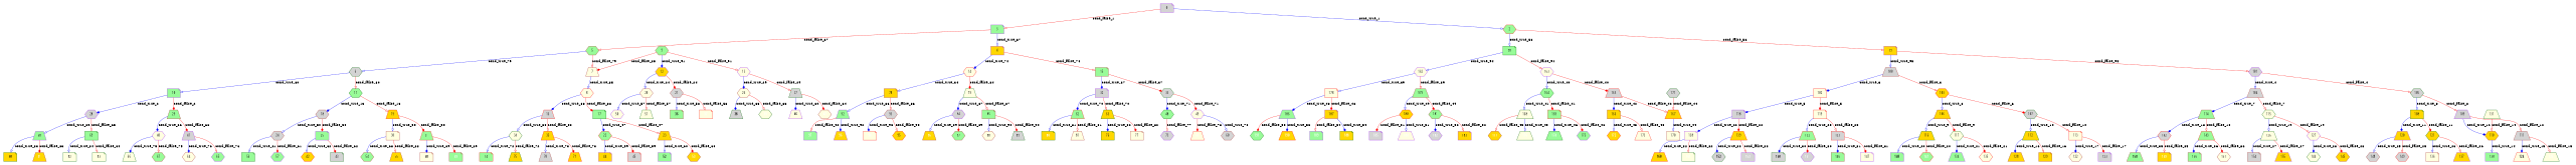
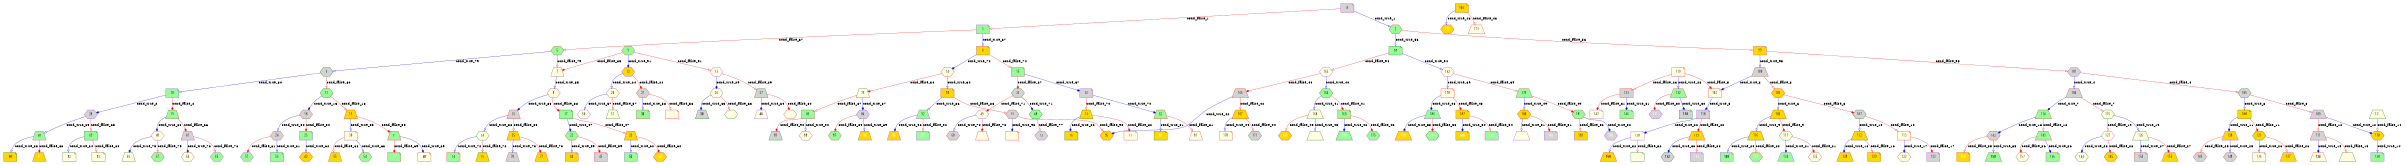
  digraph {
    node [color=brown fillcolor=lightyellow fontname=Courier shape=hexagon style=filled]
    edge [arrowhead=onormal color=red]
    90 [color=darkgreen fillcolor=gold fontcolor=black fontname="Courier-Bold" height=.5 shape=note]
    58 [fontcolor=black fontname="Courier-Bold" height=.5 shape=note]
    52 [color=purple fillcolor=palegreen fontcolor=black fontname="Courier-Bold" height=.5 shape=note]
    46 [color=purple fontcolor=black fontname="Courier-Bold" height=.5 shape=trapezium]
    38 [color=darkgreen fillcolor=lightgrey fontcolor=black fontname="Courier-Bold" height=.5 shape=trapezium]
    36 [fillcolor=palegreen fontcolor=black fontname="Courier-Bold" height=.5 shape=note]
    160 [color=red fillcolor=gold fontcolor=black fontname="Courier-Bold" height=.5 shape=trapezium]
    158 [fillcolor=palegreen fontcolor=black fontname="Courier-Bold" height=.5 shape=trapezium]
    152 [color=darkgreen fillcolor=lightgrey fontcolor=black fontname="Courier-Bold" height=.5]
    150 [color=darkgreen fillcolor=lightgrey fontcolor=black fontname="Courier-Bold" height=.5 shape=note]
    140 [color=purple fillcolor=palegreen fontcolor=black fontname="Courier-Bold" height=.5 shape=note]
    124 [color=red fontcolor=black fontname="Courier-Bold" height=.5 shape=trapezium]
    191 [color=darkgreen fillcolor=palegreen fontcolor=white fontname="Courier-Bold" height=.5]
    189 [color=purple fillcolor=palegreen fontcolor=white fontname="Courier-Bold" height=.5 shape=note]
    188 [color=darkgreen fillcolor=gold fontcolor=white fontname="Courier-Bold" height=.5 shape=note]
    185 [color=purple fillcolor=lightgrey fontcolor=white fontname="Courier-Bold" height=.5 shape=note]
    182 [color=purple fillcolor=lightgrey fontcolor=white fontname="Courier-Bold" height=.5]
    184 [color=purple fontcolor=white fontname="Courier-Bold" height=.5 shape=trapezium]
    177 [fillcolor=gold fontcolor=white fontname="Courier-Bold" height=.5]
    174 [color=darkgreen fillcolor=palegreen fontcolor=white fontname="Courier-Bold" height=.5 shape=trapezium]
    172 [color=red fillcolor=gold fontcolor=white fontname="Courier-Bold" height=.5]
    176 [color=darkgreen fontcolor=white fontname="Courier-Bold" height=.5 shape=trapezium]
    161 [color=darkgreen fontcolor=white fontname="Courier-Bold" height=.5 shape=note]
    159 [fillcolor=gold fontcolor=white fontname="Courier-Bold" height=.5 shape=note]
    80 [color=darkgreen fillcolor=gold fontcolor=white fontname="Courier-Bold" height=.5 shape=note]
    153 [color=purple fillcolor=lightgrey fontcolor=white fontname="Courier-Bold" height=.5 shape=note]
    151 [color=purple fillcolor=lightgrey fontcolor=white fontname="Courier-Bold" height=.5]
    141 [color=red fillcolor=palegreen fontcolor=white fontname="Courier-Bold" height=.5]
    125 [color=darkgreen fontcolor=white fontname="Courier-Bold" height=.5 shape=trapezium]
    97 [color=purple fillcolor=palegreen fontcolor=white fontname="Courier-Bold" height=.5 shape=note]
    94 [color=red fontcolor=white fontname="Courier-Bold" height=.5 shape=note]
    91 [fillcolor=gold fontcolor=white fontname="Courier-Bold" height=.5 shape=trapezium]
    86 [fillcolor=gold fontcolor=white fontname="Courier-Bold" height=.5 shape=trapezium]
    61 [color=red fontcolor=white fontname="Courier-Bold" height=.5 shape=trapezium]
    59 [fillcolor=palegreen fontcolor=white fontname="Courier-Bold" height=.5 shape=note]
    53 [fillcolor=gold fontcolor=white fontname="Courier-Bold" height=.5]
    47 [fontcolor=white fontname="Courier-Bold" height=.5]
    39 [color=darkgreen fontcolor=white fontname="Courier-Bold" height=.5]
    96 [color=purple fillcolor=gold fontcolor=white fontname="Courier-Bold" height=.5 shape=trapezium]
    37 [color=red fontcolor=white fontname="Courier-Bold" height=.5 shape=note]
    190 [color=red fillcolor=gold fontcolor=white fontname="Courier-Bold" height=.5 shape=trapezium]
    0 [color=purple fillcolor=lightgrey height=.5 shape=note]
    2 [color=red fillcolor=palegreen height=.5]
    3 [color=purple fillcolor=palegreen height=.5 shape=note]
    98 [color=darkgreen fillcolor=palegreen height=.5 shape=note]
    99 [color=purple fillcolor=gold height=.5 shape=note]
    4 [color=purple fillcolor=gold height=.5 shape=note]
    5 [fillcolor=palegreen height=.5]
    162 [color=purple height=.5]
    163 [color=purple height=.5]
    100 [fillcolor=lightgrey height=.5 shape=trapezium]
    101 [color=purple fillcolor=lightgrey height=.5]
    14 [color=red height=.5]
    15 [fillcolor=palegreen height=.5 shape=note]
    6 [color=darkgreen fillcolor=lightgrey height=.5]
    7 [height=.5 shape=trapezium]
    178 [color=red height=.5 shape=note]
    n58 [fillcolor=palegreen height=.5 label=979 shape=trapezium]
    164 [color=darkgreen fillcolor=palegreen height=.5]
    165 [color=red fillcolor=lightgrey height=.5 shape=trapezium]
    102 [color=red height=.5 shape=note]
    103 [color=red fillcolor=gold height=.5]
    104 [fillcolor=lightgrey height=.5 shape=trapezium]
    105 [color=darkgreen fillcolor=lightgrey height=.5]
    78 [fillcolor=gold height=.5 shape=note]
    79 [color=darkgreen height=.5 shape=trapezium]
    32 [color=purple fillcolor=lightgrey height=.5 shape=note]
    33 [color=darkgreen fillcolor=lightgrey height=.5]
    10 [color=purple fillcolor=palegreen height=.5 shape=note]
    11 [color=darkgreen fillcolor=palegreen height=.5]
    8 [color=red height=.5]
    28 [color=purple fillcolor=lightgrey height=.5]
    29 [fillcolor=palegreen height=.5 shape=trapezium]
    68 [color=purple fillcolor=palegreen height=.5 shape=trapezium]
    69 [color=darkgreen fillcolor=palegreen height=.5 shape=note]
    40 [color=purple height=.5]
    41 [color=purple fillcolor=lightgrey height=.5 shape=trapezium]
    82 [color=darkgreen height=.5 shape=note]
    83 [color=darkgreen height=.5 shape=note]
    66 [color=darkgreen height=.5 shape=trapezium]
    67 [fillcolor=palegreen height=.5]
    64 [height=.5]
    65 [color=purple fillcolor=palegreen height=.5]
    118 [color=purple fillcolor=lightgrey height=.5 shape=note]
    119 [color=red height=.5 shape=note]
    106 [fillcolor=gold height=.5 shape=trapezium]
    107 [color=darkgreen fillcolor=lightgrey height=.5]
    138 [color=purple height=.5 shape=note]
    139 [color=red fillcolor=gold height=.5 shape=trapezium]
    132 [color=red fillcolor=palegreen height=.5 shape=trapezium]
    133 [color=red fillcolor=lightgrey height=.5 shape=note]
    116 [color=darkgreen fillcolor=gold height=.5 shape=trapezium]
    117 [color=darkgreen height=.5]
    112 [color=darkgreen fillcolor=gold height=.5 shape=trapezium]
    113 [color=red height=.5 shape=note]
    146 [fillcolor=palegreen height=.5 shape=note]
    147 [color=purple height=.5 shape=note]
    134 [color=purple fillcolor=palegreen height=.5 shape=trapezium]
    135 [color=red height=.5]
    128 [fillcolor=gold height=.5 shape=trapezium]
    129 [fillcolor=gold height=.5 shape=note]
    122 [height=.5]
    123 [color=purple fillcolor=lightgrey height=.5 shape=note]
    114 [fillcolor=palegreen height=.5 shape=trapezium]
    115 [color=darkgreen height=.5]
    108 [color=darkgreen fillcolor=gold height=.5 shape=note]
    109 [color=purple fillcolor=lightgrey height=.5 shape=trapezium]
    142 [color=red fillcolor=lightgrey height=.5]
    143 [color=red fillcolor=palegreen height=.5 shape=trapezium]
    126 [color=darkgreen height=.5 shape=trapezium]
    127 [color=purple height=.5]
    120 [color=purple fillcolor=gold height=.5 shape=trapezium]
    121 [color=darkgreen fillcolor=gold height=.5]
    110 [fillcolor=gold height=.5]
    111 [fillcolor=lightgrey height=.5 shape=trapezium]
    156 [fillcolor=palegreen height=.5 shape=note]
    157 [height=.5]
    154 [fillcolor=lightgrey height=.5 shape=note]
    155 [color=purple fillcolor=gold height=.5 shape=trapezium]
    144 [color=darkgreen height=.5]
    145 [fillcolor=gold height=.5]
    148 [fillcolor=lightgrey height=.5]
    149 [color=red fillcolor=lightgrey height=.5]
    136 [height=.5 shape=note]
    137 [color=purple fillcolor=gold height=.5 shape=trapezium]
    130 [color=purple fillcolor=palegreen height=.5 shape=note]
    131 [color=darkgreen height=.5 shape=trapezium]
    18 [fillcolor=lightgrey height=.5]
    19 [color=red fillcolor=gold height=.5 shape=trapezium]
    24 [fillcolor=lightgrey height=.5]
    25 [color=purple fillcolor=palegreen height=.5 shape=note]
    30 [height=.5 shape=note]
    31 [color=red fillcolor=palegreen height=.5 shape=trapezium]
    56 [color=darkgreen fillcolor=palegreen height=.5 shape=note]
    57 [color=purple fillcolor=palegreen height=.5]
    42 [color=red fillcolor=gold height=.5]
-   43 [color=darkgreen fillcolor=lightgrey height=.5 shape=note]
    54 [fillcolor=palegreen height=.5]
    55 [fillcolor=gold height=.5 shape=trapezium]
    12 [color=purple fillcolor=gold height=.5]
    20 [height=.5]
    21 [fillcolor=lightgrey height=.5]
    50 [color=purple height=.5]
    51 [color=darkgreen height=.5 shape=trapezium]
    13 [color=purple height=.5]
    26 [height=.5]
    27 [color=darkgreen fillcolor=lightgrey height=.5 shape=trapezium]
    92 [color=purple fillcolor=palegreen height=.5 shape=trapezium]
    93 [fillcolor=lightgrey height=.5]
    84 [color=purple fillcolor=lightgrey height=.5]
    85 [fillcolor=palegreen height=.5 shape=note]
    95 [color=red fillcolor=gold height=.5]
    87 [fillcolor=palegreen height=.5]
    88 [height=.5]
    89 [color=darkgreen fillcolor=lightgrey height=.5 shape=trapezium]
    62 [color=red fillcolor=palegreen height=.5 shape=trapezium]
    63 [color=darkgreen fillcolor=gold height=.5 shape=trapezium]
    48 [color=darkgreen fillcolor=palegreen height=.5]
    49 [color=purple height=.5]
    81 [height=.5 shape=trapezium]
    76 [color=darkgreen fillcolor=gold height=.5 shape=note]
    77 [height=.5 shape=note]
    73 [color=purple fillcolor=lightgrey height=.5]
    60 [fillcolor=lightgrey height=.5]
    16 [color=red fillcolor=lightgrey height=.5 shape=trapezium]
    34 [color=darkgreen height=.5]
    35 [color=red fillcolor=gold height=.5 shape=trapezium]
    74 [color=red fillcolor=palegreen height=.5 shape=note]
    75 [color=darkgreen fillcolor=gold height=.5 shape=trapezium]
    70 [fillcolor=lightgrey height=.5 shape=trapezium]
    71 [color=red fillcolor=gold height=.5 shape=trapezium]
    186 [color=purple fillcolor=palegreen height=.5 shape=trapezium]
    187 [color=purple fillcolor=gold height=.5 shape=note]
    180 [color=red fillcolor=gold height=.5]
    181 [fillcolor=palegreen height=.5]
    183 [color=purple fillcolor=gold height=.5 shape=note]
    168 [color=darkgreen height=.5 shape=trapezium]
    169 [color=red fillcolor=palegreen height=.5 shape=note]
    166 [fillcolor=gold height=.5 shape=note]
    167 [color=red fillcolor=gold height=.5 shape=trapezium]
    175 [color=purple fillcolor=palegreen height=.5]
    173 [color=red height=.5 shape=trapezium]
    170 [height=.5 shape=note]
    171 [color=darkgreen fillcolor=lightgrey height=.5]
    17 [color=darkgreen fillcolor=palegreen height=.5 shape=note]
    22 [color=red fillcolor=palegreen height=.5]
    23 [fillcolor=gold height=.5 shape=trapezium]
    44 [color=purple fillcolor=gold height=.5 shape=note]
    45 [color=red fillcolor=lightgrey height=.5 shape=note]
    9 [fillcolor=palegreen height=.5]
    0 -> 2 [color=blue label=cond_true_1]
    0 -> 3 [label=cond_false_1]
    2 -> 98 [color=blue label=cond_true_56]
    2 -> 99 [label=cond_false_56]
    3 -> 4 [color=blue label=cond_true_67]
    3 -> 5 [label=cond_false_67]
    98 -> 162 [color=blue label=cond_true_94]
    98 -> 163 [label=cond_false_94]
    99 -> 100 [color=blue label=cond_true_95]
    99 -> 101 [label=cond_false_95]
    4 -> 14 [arrowhead=diamond color=blue label=cond_true_74]
    4 -> 15 [label=cond_false_74]
    5 -> 6 [color=blue label=cond_true_79]
    5 -> 7 [label=cond_false_79]
    162 -> 178 [color=blue label=cond_true_39]
    162 -> n58 [label=cond_false_39]
    163 -> 164 [color=blue label=cond_true_40]
    163 -> 165 [arrowhead=diamond label=cond_false_40]
    100 -> 102 [arrowhead=diamond color=blue label=cond_true_3]
    100 -> 103 [label=cond_false_3]
    101 -> 104 [color=blue label=cond_true_4]
    101 -> 105 [label=cond_false_4]
    14 -> 78 [color=blue label=cond_true_34]
    14 -> 79 [arrowhead=diamond label=cond_false_34]
    15 -> 32 [arrowhead=diamond color=blue label=cond_true_37]
    15 -> 33 [arrowhead=diamond label=cond_false_37]
    6 -> 10 [color=blue label=cond_true_80]
    6 -> 11 [label=cond_false_80]
    7 -> 8 [color=blue label=cond_true_85]
    178 -> 186 [arrowhead=diamond color=blue label=cond_true_48]
    178 -> 187 [arrowhead=diamond label=cond_false_48]
    n58 -> 180 [color=blue label=cond_true_49]
    n58 -> 181 [arrowhead=diamond label=cond_false_49]
    164 -> 168 [color=blue label=cond_true_41]
    164 -> 169 [arrowhead=diamond label=cond_false_41]
-   165 -> 166 [arrowhead=diamond color=blue label=cond_true_42]
+   165 -> 95 [arrowhead=diamond color=blue label=cond_true_42]
    165 -> 167 [label=cond_false_42]
    102 -> 118 [arrowhead=diamond color=blue label=cond_true_5]
-   102 -> 119 [arrowhead=diamond label=cond_false_5]
+   119 -> 102 [arrowhead=diamond label=cond_false_5]
    103 -> 106 [color=blue label=cond_true_6]
    103 -> 107 [arrowhead=diamond label=cond_false_6]
    104 -> 114 [arrowhead=diamond color=blue label=cond_true_7]
    104 -> 115 [label=cond_false_7]
    105 -> 108 [color=blue label=cond_true_8]
    105 -> 109 [label=cond_false_8]
    78 -> 92 [color=blue label=cond_true_86]
    78 -> 93 [label=cond_false_86]
    79 -> 84 [arrowhead=diamond color=blue label=cond_true_87]
    79 -> 85 [label=cond_false_87]
    32 -> 62 [arrowhead=diamond color=blue label=cond_true_70]
    32 -> 63 [label=cond_false_70]
    33 -> 48 [arrowhead=diamond color=blue label=cond_true_71]
    33 -> 49 [arrowhead=diamond label=cond_false_71]
    10 -> 28 [arrowhead=diamond color=blue label=cond_true_2]
    10 -> 29 [arrowhead=diamond label=cond_false_2]
    11 -> 18 [arrowhead=diamond color=blue label=cond_true_13]
    11 -> 19 [label=cond_false_13]
    8 -> 16 [arrowhead=diamond color=blue label=cond_true_88]
    8 -> 17 [arrowhead=diamond label=cond_false_88]
    28 -> 68 [color=blue label=cond_true_65]
    28 -> 69 [label=cond_false_65]
    29 -> 40 [arrowhead=diamond color=blue label=cond_true_66]
    29 -> 41 [arrowhead=diamond label=cond_false_66]
    68 -> 90 [color=blue label=cond_true_83]
    68 -> 91 [arrowhead=diamond label=cond_false_83]
    69 -> 82 [color=blue label=cond_true_84]
    69 -> 83 [label=cond_false_84]
    40 -> 66 [arrowhead=diamond color=blue label=cond_true_75]
    40 -> 67 [label=cond_false_75]
    41 -> 64 [arrowhead=diamond color=blue label=cond_true_76]
    41 -> 65 [label=cond_false_76]
    118 -> 138 [arrowhead=diamond color=blue label=cond_true_22]
    118 -> 139 [arrowhead=diamond label=cond_false_22]
    119 -> 132 [color=blue label=cond_true_23]
    119 -> 133 [label=cond_false_23]
    106 -> 116 [color=blue label=cond_true_9]
    106 -> 117 [arrowhead=diamond label=cond_false_9]
    107 -> 112 [color=blue label=cond_true_10]
    107 -> 113 [label=cond_false_10]
    138 -> 160 [color=blue label=cond_true_32]
    138 -> 161 [label=cond_false_32]
    139 -> 152 [arrowhead=diamond color=blue label=cond_true_33]
    139 -> 153 [label=cond_false_33]
    132 -> 150 [arrowhead=diamond color=blue label=cond_true_30]
    132 -> 151 [arrowhead=diamond label=cond_false_30]
    133 -> 146 [arrowhead=diamond color=blue label=cond_true_31]
    133 -> 147 [arrowhead=diamond label=cond_false_31]
    116 -> 140 [color=blue label=cond_true_20]
    116 -> 141 [label=cond_false_20]
    117 -> 134 [arrowhead=diamond color=blue label=cond_true_21]
    117 -> 135 [arrowhead=diamond label=cond_false_21]
    112 -> 128 [arrowhead=diamond color=blue label=cond_true_16]
    112 -> 129 [label=cond_false_16]
    113 -> 122 [arrowhead=diamond color=blue label=cond_true_17]
    113 -> 123 [arrowhead=diamond label=cond_false_17]
    114 -> 142 [arrowhead=diamond color=blue label=cond_true_18]
    114 -> 143 [label=cond_false_18]
    115 -> 126 [color=blue label=cond_true_19]
    115 -> 127 [label=cond_false_19]
    108 -> 120 [arrowhead=diamond color=blue label=cond_true_11]
    108 -> 121 [arrowhead=diamond label=cond_false_11]
    109 -> 110 [arrowhead=diamond color=blue label=cond_true_12]
    109 -> 111 [label=cond_false_12]
    142 -> 158 [color=blue label=cond_true_35]
    142 -> 159 [label=cond_false_35]
    143 -> 156 [arrowhead=diamond color=blue label=cond_true_36]
    143 -> 157 [arrowhead=diamond label=cond_false_36]
    126 -> 154 [color=blue label=cond_true_27]
    126 -> 155 [arrowhead=diamond label=cond_false_27]
    127 -> 144 [arrowhead=diamond color=blue label=cond_true_28]
    127 -> 145 [arrowhead=diamond label=cond_false_28]
    120 -> 148 [color=blue label=cond_true_25]
    120 -> 149 [label=cond_false_25]
    121 -> 136 [color=blue label=cond_true_26]
    121 -> 137 [label=cond_false_26]
    110 -> 130 [color=blue label=cond_true_14]
    111 -> 124 [arrowhead=diamond color=blue label=cond_true_15]
    111 -> 125 [label=cond_false_15]
    131 -> 110 [label=cond_false_14]
    18 -> 24 [color=blue label=cond_true_50]
    18 -> 25 [arrowhead=diamond label=cond_false_50]
    19 -> 30 [color=blue label=cond_true_55]
    19 -> 31 [arrowhead=diamond label=cond_false_55]
    24 -> 56 [color=blue label=cond_true_61]
    24 -> 57 [arrowhead=diamond label=cond_false_61]
    25 -> 42 [color=blue label=cond_true_62]
-   25 -> 43 [arrowhead=diamond label=cond_false_62]
    30 -> 54 [color=blue label=cond_true_68]
    30 -> 55 [label=cond_false_68]
    31 -> 58 [arrowhead=diamond color=blue label=cond_true_69]
    31 -> 59 [arrowhead=diamond label=cond_false_69]
    12 -> 20 [color=blue label=cond_true_24]
    12 -> 21 [arrowhead=diamond label=cond_false_24]
    20 -> 50 [color=blue label=cond_true_57]
    20 -> 51 [label=cond_false_57]
    21 -> 36 [color=blue label=cond_true_58]
    21 -> 37 [label=cond_false_58]
    13 -> 26 [arrowhead=diamond color=blue label=cond_true_29]
    13 -> 27 [label=cond_false_29]
    26 -> 38 [arrowhead=diamond color=blue label=cond_true_63]
    26 -> 39 [label=cond_false_63]
    27 -> 46 [arrowhead=diamond color=blue label=cond_true_64]
    27 -> 47 [arrowhead=diamond label=cond_false_64]
    92 -> 97 [label=cond_false_92]
    92 -> 96 [arrowhead=diamond color=blue label=cond_true_92]
    93 -> 94 [arrowhead=diamond color=blue label=cond_true_93]
    93 -> 95 [label=cond_false_93]
    84 -> 86 [color=blue label=cond_true_89]
    84 -> 87 [arrowhead=diamond label=cond_false_89]
    85 -> 88 [color=blue label=cond_true_90]
    85 -> 89 [arrowhead=diamond label=cond_false_90]
    62 -> 80 [color=blue label=cond_true_81]
    62 -> 81 [label=cond_false_81]
    63 -> 76 [arrowhead=diamond color=blue label=cond_true_82]
    63 -> 77 [arrowhead=diamond label=cond_false_82]
    48 -> 73 [label=cond_false_77]
    49 -> 61 [arrowhead=diamond label=cond_false_78]
    49 -> 60 [color=blue label=cond_true_78]
    16 -> 34 [color=blue label=cond_true_38]
    16 -> 35 [label=cond_false_38]
    34 -> 74 [color=blue label=cond_true_72]
    34 -> 75 [label=cond_false_72]
    35 -> 70 [color=blue label=cond_true_73]
    35 -> 71 [arrowhead=diamond label=cond_false_73]
    186 -> 191 [arrowhead=diamond label=cond_false_53]
    186 -> 190 [arrowhead=diamond color=blue label=cond_true_53]
    187 -> 189 [label=cond_false_54]
    187 -> 188 [arrowhead=diamond color=blue label=cond_true_54]
    180 -> 185 [arrowhead=diamond label=cond_false_51]
    180 -> 184 [color=blue label=cond_true_51]
    181 -> 182 [arrowhead=diamond color=blue label=cond_true_52]
    181 -> 183 [label=cond_false_52]
    168 -> 177 [label=cond_false_45]
    168 -> 176 [color=blue label=cond_true_45]
    169 -> 174 [arrowhead=diamond color=blue label=cond_true_46]
    169 -> 175 [arrowhead=diamond label=cond_false_46]
    166 -> 172 [color=blue label=cond_true_43]
    166 -> 173 [label=cond_false_43]
    167 -> 170 [color=blue label=cond_true_44]
-   171 -> 167 [label=cond_false_44]
+   167 -> 171 [label=cond_false_44]
    17 -> 22 [arrowhead=diamond color=blue label=cond_true_47]
    17 -> 23 [label=cond_false_47]
    22 -> 44 [color=blue label=cond_true_59]
    22 -> 45 [arrowhead=diamond label=cond_false_59]
    23 -> 52 [color=blue label=cond_true_60]
    23 -> 53 [arrowhead=diamond label=cond_false_60]
    9 -> 7 [arrowhead=diamond label=cond_false_85]
    9 -> 12 [arrowhead=diamond color=blue label=cond_true_91]
    9 -> 13 [label=cond_false_91]
  }
